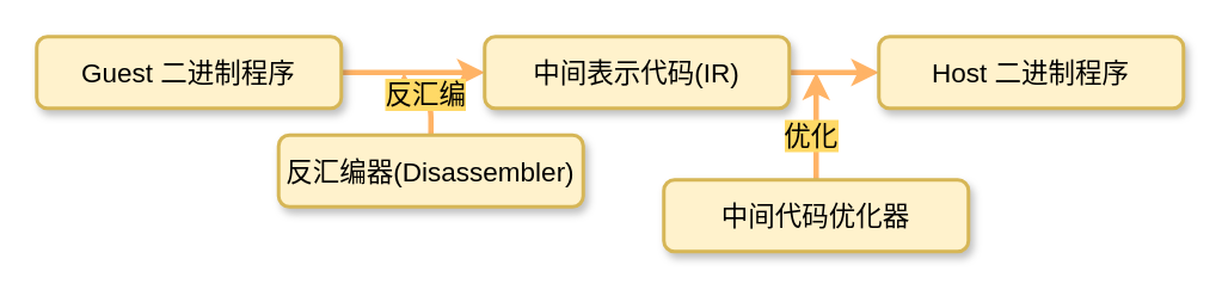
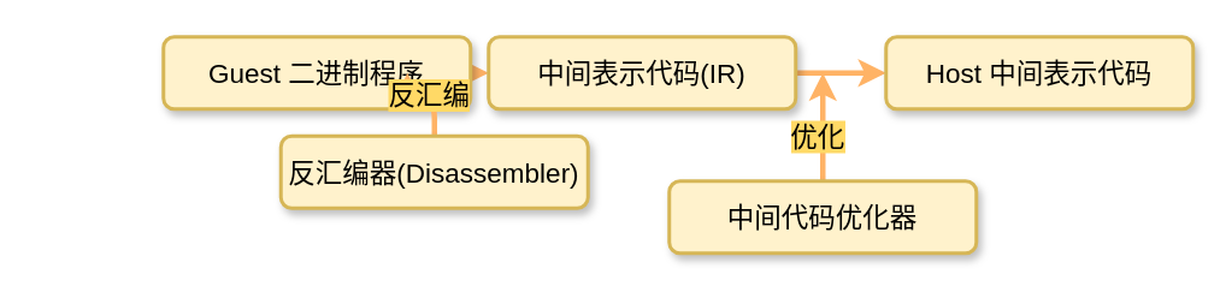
  <mxCell id="0" />
  <mxCell id="1" parent="0" />
  <mxCell id="2" style="edgeStyle=orthogonalEdgeStyle;shape=connector;rounded=1;orthogonalLoop=1;jettySize=auto;html=1;exitX=1;exitY=0.5;exitDx=0;exitDy=0;labelBackgroundColor=default;fontFamily=Helvetica;fontSize=15;fontColor=default;endArrow=classic;strokeColor=#FFB366;strokeWidth=3;entryX=0;entryY=0.5;entryDx=0;entryDy=0;" parent="1" source="3" target="8" edge="1"><mxGeometry relative="1" as="geometry"><mxPoint x="240" y="20" as="targetPoint" /></mxGeometry></mxCell>
- <mxCell id="3" value="Guest 二进制程序" style="rounded=1;whiteSpace=wrap;html=1;fillColor=#fff2cc;strokeColor=#d6b656;fontSize=15;gradientColor=none;strokeWidth=2;glass=0;sketch=0;shadow=1;" parent="1" vertex="1"><mxGeometry x="20" y="20" width="170" height="40" as="geometry" /></mxCell>
+ <mxCell id="3" value="Guest 二进制程序" style="rounded=1;whiteSpace=wrap;html=1;fillColor=#fff2cc;strokeColor=#d6b656;fontSize=15;gradientColor=none;strokeWidth=2;glass=0;sketch=0;shadow=1;" parent="1" vertex="1"><mxGeometry x="90" y="20" width="170" height="40" as="geometry" /></mxCell>
  <mxCell id="4" value="" style="edgeStyle=orthogonalEdgeStyle;rounded=1;orthogonalLoop=1;jettySize=auto;html=1;fontSize=15;strokeColor=#FFB366;strokeWidth=3;" parent="1" source="6" edge="1"><mxGeometry relative="1" as="geometry"><mxPoint x="225" y="40" as="targetPoint" /></mxGeometry></mxCell>
  <mxCell id="5" value="反汇编" style="edgeLabel;html=1;align=center;verticalAlign=middle;resizable=0;points=[];fontSize=15;labelBackgroundColor=#FFD966;" parent="4" vertex="1" connectable="0"><mxGeometry x="-0.617" y="4" relative="1" as="geometry"><mxPoint y="-15" as="offset" /></mxGeometry></mxCell>
  <mxCell id="6" value="反汇编器(Disassembler)" style="rounded=1;whiteSpace=wrap;html=1;fillColor=#fff2cc;strokeColor=#d6b656;fontSize=15;gradientColor=none;strokeWidth=2;glass=0;sketch=0;shadow=1;" parent="1" vertex="1"><mxGeometry x="155" y="75" width="170" height="40" as="geometry" /></mxCell>
  <mxCell id="7" style="edgeStyle=orthogonalEdgeStyle;shape=connector;rounded=1;orthogonalLoop=1;jettySize=auto;html=1;exitX=1;exitY=0.5;exitDx=0;exitDy=0;entryX=0;entryY=0.5;entryDx=0;entryDy=0;labelBackgroundColor=default;fontFamily=Helvetica;fontSize=15;fontColor=default;endArrow=classic;strokeColor=#FFB366;strokeWidth=3;" parent="1" source="8" target="9" edge="1"><mxGeometry relative="1" as="geometry" /></mxCell>
  <mxCell id="8" value="中间表示代码(IR)" style="rounded=1;whiteSpace=wrap;html=1;fillColor=#fff2cc;strokeColor=#d6b656;fontSize=15;gradientColor=none;strokeWidth=2;glass=0;sketch=0;shadow=1;" parent="1" vertex="1"><mxGeometry x="270" y="20" width="170" height="40" as="geometry" /></mxCell>
- <mxCell id="9" value="Host 二进制程序" style="rounded=1;whiteSpace=wrap;html=1;fillColor=#fff2cc;strokeColor=#d6b656;fontSize=15;gradientColor=none;strokeWidth=2;glass=0;sketch=0;shadow=1;" parent="1" vertex="1"><mxGeometry x="490" y="20" width="170" height="40" as="geometry" /></mxCell>
+ <mxCell id="9" value="Host 中间表示代码" style="rounded=1;whiteSpace=wrap;html=1;fillColor=#fff2cc;strokeColor=#d6b656;fontSize=15;gradientColor=none;strokeWidth=2;glass=0;sketch=0;shadow=1;" parent="1" vertex="1"><mxGeometry x="490" y="20" width="170" height="40" as="geometry" /></mxCell>
  <mxCell id="10" value="" style="edgeStyle=orthogonalEdgeStyle;rounded=1;orthogonalLoop=1;jettySize=auto;html=1;fontSize=15;strokeColor=#FFB366;strokeWidth=3;" parent="1" source="12" edge="1"><mxGeometry relative="1" as="geometry"><mxPoint x="455" y="40" as="targetPoint" /><Array as="points"><mxPoint x="455" y="40" /><mxPoint x="455" y="40" /></Array></mxGeometry></mxCell>
  <mxCell id="11" value="优化" style="edgeLabel;html=1;align=center;verticalAlign=middle;resizable=0;points=[];fontSize=15;labelBackgroundColor=#FFD966;" parent="10" vertex="1" connectable="0"><mxGeometry x="-0.617" y="4" relative="1" as="geometry"><mxPoint y="-15" as="offset" /></mxGeometry></mxCell>
  <mxCell id="12" value="中间代码优化器" style="rounded=1;whiteSpace=wrap;html=1;fillColor=#fff2cc;strokeColor=#d6b656;fontSize=15;gradientColor=none;strokeWidth=2;glass=0;sketch=0;shadow=1;" parent="1" vertex="1"><mxGeometry x="370" y="100" width="170" height="40" as="geometry" /></mxCell>
